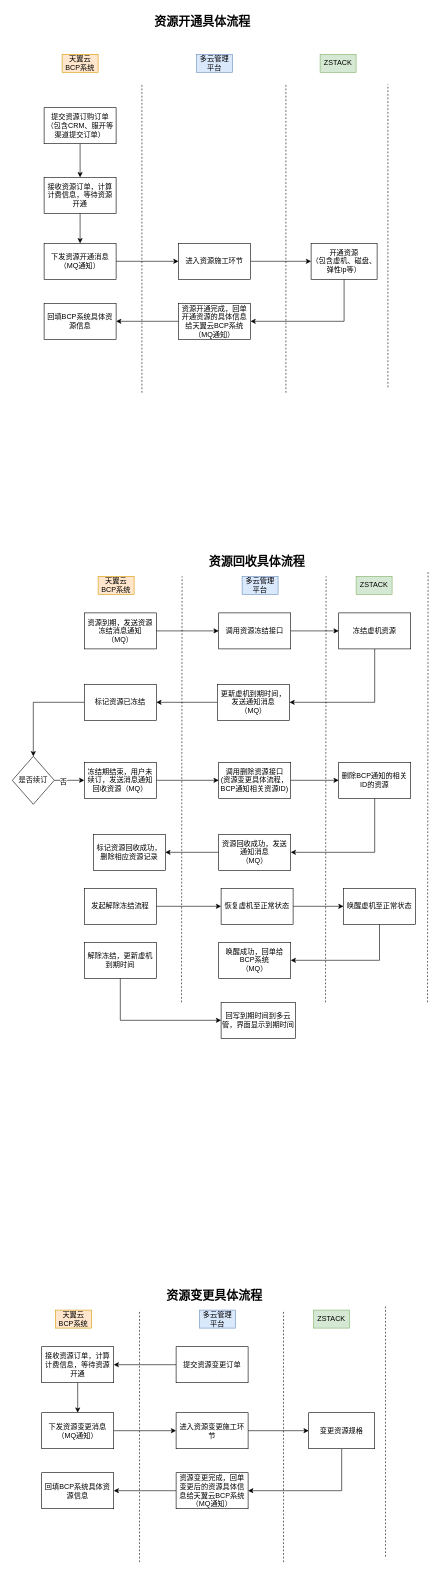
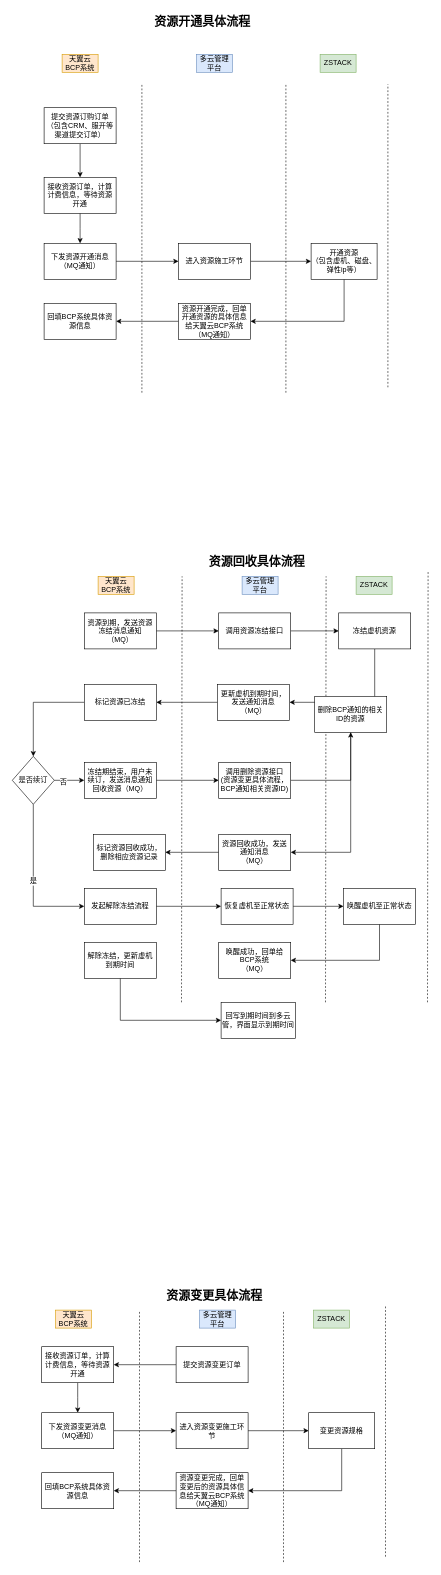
  <mxCell id="0" />
  <mxCell id="1" parent="0" />
  <mxCell id="2" style="edgeStyle=orthogonalEdgeStyle;rounded=0;orthogonalLoop=1;jettySize=auto;html=1;" edge="1" parent="1" source="3"><mxGeometry relative="1" as="geometry"><mxPoint x="133" y="405" as="targetPoint" /></mxGeometry></mxCell>
  <mxCell id="3" value="接收资源订单，计算计费信息，等待资源开通" style="rounded=0;whiteSpace=wrap;html=1;" vertex="1" parent="1"><mxGeometry x="73" y="295" width="120" height="60" as="geometry" /></mxCell>
  <mxCell id="4" style="edgeStyle=orthogonalEdgeStyle;rounded=0;orthogonalLoop=1;jettySize=auto;html=1;entryX=0.5;entryY=0;entryDx=0;entryDy=0;" edge="1" parent="1" source="5" target="3"><mxGeometry relative="1" as="geometry" /></mxCell>
  <mxCell id="5" value="提交资源订购订单&lt;br&gt;（包含CRM、服开等渠道提交订单）" style="rounded=0;whiteSpace=wrap;html=1;" vertex="1" parent="1"><mxGeometry x="73" y="179" width="120" height="60" as="geometry" /></mxCell>
  <mxCell id="6" value="" style="endArrow=none;dashed=1;html=1;rounded=0;" edge="1" parent="1"><mxGeometry width="50" height="50" relative="1" as="geometry"><mxPoint x="236" y="654" as="sourcePoint" /><mxPoint x="236" y="140" as="targetPoint" /></mxGeometry></mxCell>
  <mxCell id="7" value="" style="endArrow=none;dashed=1;html=1;rounded=0;" edge="1" parent="1"><mxGeometry width="50" height="50" relative="1" as="geometry"><mxPoint x="476" y="654" as="sourcePoint" /><mxPoint x="476" y="140" as="targetPoint" /></mxGeometry></mxCell>
  <mxCell id="8" value="" style="endArrow=none;dashed=1;html=1;rounded=0;" edge="1" parent="1"><mxGeometry width="50" height="50" relative="1" as="geometry"><mxPoint x="646" y="645" as="sourcePoint" /><mxPoint x="646" y="140" as="targetPoint" /></mxGeometry></mxCell>
  <mxCell id="9" value="天翼云BCP系统" style="text;html=1;strokeColor=#d79b00;fillColor=#ffe6cc;align=center;verticalAlign=middle;whiteSpace=wrap;rounded=0;" vertex="1" parent="1"><mxGeometry x="103" y="90" width="60" height="30" as="geometry" /></mxCell>
  <mxCell id="10" value="多云管理平台" style="text;html=1;strokeColor=#6c8ebf;fillColor=#dae8fc;align=center;verticalAlign=middle;whiteSpace=wrap;rounded=0;" vertex="1" parent="1"><mxGeometry x="327" y="90" width="60" height="30" as="geometry" /></mxCell>
  <mxCell id="11" value="ZSTACK" style="text;html=1;strokeColor=#82b366;fillColor=#d5e8d4;align=center;verticalAlign=middle;whiteSpace=wrap;rounded=0;" vertex="1" parent="1"><mxGeometry x="533" y="90" width="60" height="30" as="geometry" /></mxCell>
  <mxCell id="12" style="edgeStyle=orthogonalEdgeStyle;rounded=0;orthogonalLoop=1;jettySize=auto;html=1;entryX=0;entryY=0.5;entryDx=0;entryDy=0;" edge="1" parent="1" source="13" target="17"><mxGeometry relative="1" as="geometry"><mxPoint x="553" y="435" as="targetPoint" /></mxGeometry></mxCell>
  <mxCell id="13" value="进入资源施工环节" style="rounded=0;whiteSpace=wrap;html=1;" vertex="1" parent="1"><mxGeometry x="297" y="405" width="120" height="60" as="geometry" /></mxCell>
  <mxCell id="14" style="edgeStyle=orthogonalEdgeStyle;rounded=0;orthogonalLoop=1;jettySize=auto;html=1;entryX=0;entryY=0.5;entryDx=0;entryDy=0;" edge="1" parent="1" source="15" target="13"><mxGeometry relative="1" as="geometry" /></mxCell>
  <mxCell id="15" value="下发资源开通消息（MQ通知）" style="rounded=0;whiteSpace=wrap;html=1;" vertex="1" parent="1"><mxGeometry x="73" y="405" width="120" height="60" as="geometry" /></mxCell>
  <mxCell id="16" style="edgeStyle=orthogonalEdgeStyle;rounded=0;orthogonalLoop=1;jettySize=auto;html=1;exitX=0.5;exitY=1;exitDx=0;exitDy=0;entryX=1;entryY=0.5;entryDx=0;entryDy=0;" edge="1" parent="1" source="17" target="19"><mxGeometry relative="1" as="geometry" /></mxCell>
  <mxCell id="17" value="开通资源&lt;br&gt;（包含虚机、磁盘、弹性ip等）" style="rounded=0;whiteSpace=wrap;html=1;" vertex="1" parent="1"><mxGeometry x="518" y="405" width="110" height="60" as="geometry" /></mxCell>
  <mxCell id="18" value="" style="edgeStyle=orthogonalEdgeStyle;rounded=0;orthogonalLoop=1;jettySize=auto;html=1;" edge="1" parent="1" source="19" target="20"><mxGeometry relative="1" as="geometry" /></mxCell>
  <mxCell id="19" value="资源开通完成，回单开通资源的具体信息&lt;br&gt;给天翼云BCP系统（MQ通知）" style="rounded=0;whiteSpace=wrap;html=1;" vertex="1" parent="1"><mxGeometry x="297" y="505" width="120" height="60" as="geometry" /></mxCell>
  <mxCell id="20" value="回填BCP系统具体资源信息" style="whiteSpace=wrap;html=1;rounded=0;" vertex="1" parent="1"><mxGeometry x="73" y="505" width="120" height="60" as="geometry" /></mxCell>
  <mxCell id="21" value="&lt;b&gt;&lt;font style=&quot;font-size: 20px&quot;&gt;资源开通具体流程&lt;/font&gt;&lt;/b&gt;" style="text;html=1;strokeColor=none;fillColor=none;align=center;verticalAlign=middle;whiteSpace=wrap;rounded=0;" vertex="1" parent="1"><mxGeometry x="242" y="20" width="190" height="30" as="geometry" /></mxCell>
  <mxCell id="22" style="edgeStyle=orthogonalEdgeStyle;rounded=0;orthogonalLoop=1;jettySize=auto;html=1;entryX=0;entryY=0.5;entryDx=0;entryDy=0;fontSize=20;" edge="1" parent="1" source="23" target="25"><mxGeometry relative="1" as="geometry" /></mxCell>
  <mxCell id="23" value="资源到期，发送资源冻结消息通知&lt;br&gt;（MQ）" style="rounded=0;whiteSpace=wrap;html=1;" vertex="1" parent="1"><mxGeometry x="140" y="1021" width="120" height="60" as="geometry" /></mxCell>
  <mxCell id="24" value="" style="edgeStyle=orthogonalEdgeStyle;rounded=0;orthogonalLoop=1;jettySize=auto;html=1;fontSize=20;" edge="1" parent="1" source="25" target="34"><mxGeometry relative="1" as="geometry" /></mxCell>
  <mxCell id="25" value="调用资源冻结接口" style="rounded=0;whiteSpace=wrap;html=1;" vertex="1" parent="1"><mxGeometry x="364" y="1021" width="120" height="60" as="geometry" /></mxCell>
  <mxCell id="26" value="" style="endArrow=none;dashed=1;html=1;rounded=0;" edge="1" parent="1"><mxGeometry width="50" height="50" relative="1" as="geometry"><mxPoint x="302" y="1670" as="sourcePoint" /><mxPoint x="303" y="960" as="targetPoint" /></mxGeometry></mxCell>
  <mxCell id="27" value="" style="endArrow=none;dashed=1;html=1;rounded=0;" edge="1" parent="1"><mxGeometry width="50" height="50" relative="1" as="geometry"><mxPoint x="542" y="1670" as="sourcePoint" /><mxPoint x="543" y="960" as="targetPoint" /></mxGeometry></mxCell>
  <mxCell id="28" value="" style="endArrow=none;dashed=1;html=1;rounded=0;" edge="1" parent="1"><mxGeometry width="50" height="50" relative="1" as="geometry"><mxPoint x="712" y="1670" as="sourcePoint" /><mxPoint x="713" y="951" as="targetPoint" /></mxGeometry></mxCell>
  <mxCell id="29" value="天翼云BCP系统" style="text;html=1;strokeColor=#d79b00;fillColor=#ffe6cc;align=center;verticalAlign=middle;whiteSpace=wrap;rounded=0;" vertex="1" parent="1"><mxGeometry x="163" y="960" width="60" height="30" as="geometry" /></mxCell>
  <mxCell id="30" value="多云管理平台" style="text;html=1;strokeColor=#6c8ebf;fillColor=#dae8fc;align=center;verticalAlign=middle;whiteSpace=wrap;rounded=0;" vertex="1" parent="1"><mxGeometry x="403" y="960" width="60" height="30" as="geometry" /></mxCell>
  <mxCell id="31" value="ZSTACK" style="text;html=1;strokeColor=#82b366;fillColor=#d5e8d4;align=center;verticalAlign=middle;whiteSpace=wrap;rounded=0;" vertex="1" parent="1"><mxGeometry x="593" y="960" width="60" height="30" as="geometry" /></mxCell>
  <mxCell id="32" value="&lt;b&gt;&lt;font style=&quot;font-size: 20px&quot;&gt;资源回收具体流程&lt;/font&gt;&lt;/b&gt;" style="text;html=1;strokeColor=none;fillColor=none;align=center;verticalAlign=middle;whiteSpace=wrap;rounded=0;" vertex="1" parent="1"><mxGeometry x="333" y="920" width="190" height="30" as="geometry" /></mxCell>
  <mxCell id="33" style="edgeStyle=orthogonalEdgeStyle;rounded=0;orthogonalLoop=1;jettySize=auto;html=1;exitX=0.5;exitY=1;exitDx=0;exitDy=0;entryX=1;entryY=0.5;entryDx=0;entryDy=0;fontSize=20;" edge="1" parent="1" source="34" target="36"><mxGeometry relative="1" as="geometry"><mxPoint x="484" y="1170" as="targetPoint" /></mxGeometry></mxCell>
  <mxCell id="34" value="冻结虚机资源" style="whiteSpace=wrap;html=1;rounded=0;" vertex="1" parent="1"><mxGeometry x="564" y="1021" width="120" height="60" as="geometry" /></mxCell>
  <mxCell id="35" value="" style="edgeStyle=orthogonalEdgeStyle;rounded=0;orthogonalLoop=1;jettySize=auto;html=1;fontSize=12;" edge="1" parent="1" source="36" target="38"><mxGeometry relative="1" as="geometry" /></mxCell>
  <mxCell id="36" value="更新虚机到期时间，发送通知消息&lt;br&gt;（MQ）" style="rounded=0;whiteSpace=wrap;html=1;fontSize=12;" vertex="1" parent="1"><mxGeometry x="362" y="1140" width="120" height="60" as="geometry" /></mxCell>
  <mxCell id="37" style="edgeStyle=orthogonalEdgeStyle;rounded=0;orthogonalLoop=1;jettySize=auto;html=1;entryX=0.5;entryY=0;entryDx=0;entryDy=0;fontSize=12;" edge="1" parent="1" source="38" target="51"><mxGeometry relative="1" as="geometry" /></mxCell>
  <mxCell id="38" value="标记资源已冻结" style="whiteSpace=wrap;html=1;rounded=0;" vertex="1" parent="1"><mxGeometry x="140" y="1140" width="120" height="60" as="geometry" /></mxCell>
  <mxCell id="39" value="" style="edgeStyle=orthogonalEdgeStyle;rounded=0;orthogonalLoop=1;jettySize=auto;html=1;fontSize=12;" edge="1" parent="1" source="40" target="42"><mxGeometry relative="1" as="geometry" /></mxCell>
  <mxCell id="40" value="冻结期结束，用户未续订，发送消息通知回收资源（MQ）" style="rounded=0;whiteSpace=wrap;html=1;fontSize=12;" vertex="1" parent="1"><mxGeometry x="140" y="1270" width="120" height="60" as="geometry" /></mxCell>
  <mxCell id="41" value="" style="edgeStyle=orthogonalEdgeStyle;rounded=0;orthogonalLoop=1;jettySize=auto;html=1;fontSize=12;" edge="1" parent="1" source="42" target="44"><mxGeometry relative="1" as="geometry" /></mxCell>
  <mxCell id="42" value="调用删除资源接口&lt;br&gt;(资源变更具体流程，BCP通知相关资源ID)" style="whiteSpace=wrap;html=1;rounded=0;" vertex="1" parent="1"><mxGeometry x="364" y="1270" width="120" height="60" as="geometry" /></mxCell>
  <mxCell id="43" style="edgeStyle=orthogonalEdgeStyle;rounded=0;orthogonalLoop=1;jettySize=auto;html=1;exitX=0.5;exitY=1;exitDx=0;exitDy=0;entryX=1;entryY=0.5;entryDx=0;entryDy=0;fontSize=12;" edge="1" parent="1" source="44" target="46"><mxGeometry relative="1" as="geometry" /></mxCell>
- <mxCell id="44" value="删除BCP通知的相关ID的资源" style="whiteSpace=wrap;html=1;rounded=0;" vertex="1" parent="1"><mxGeometry x="564" y="1270" width="120" height="60" as="geometry" /></mxCell>
+ <mxCell id="44" value="删除BCP通知的相关ID的资源" style="whiteSpace=wrap;html=1;rounded=0;" vertex="1" parent="1"><mxGeometry x="524" y="1160" width="120" height="60" as="geometry" /></mxCell>
  <mxCell id="45" value="" style="edgeStyle=orthogonalEdgeStyle;rounded=0;orthogonalLoop=1;jettySize=auto;html=1;fontSize=12;" edge="1" parent="1" source="46" target="47"><mxGeometry relative="1" as="geometry" /></mxCell>
  <mxCell id="46" value="资源回收成功，发送通知消息&lt;br&gt;（MQ）" style="whiteSpace=wrap;html=1;rounded=0;" vertex="1" parent="1"><mxGeometry x="364" y="1390" width="120" height="60" as="geometry" /></mxCell>
  <mxCell id="47" value="标记资源回收成功，删除相应资源记录" style="whiteSpace=wrap;html=1;rounded=0;" vertex="1" parent="1"><mxGeometry x="155" y="1390" width="120" height="60" as="geometry" /></mxCell>
  <mxCell id="48" style="edgeStyle=orthogonalEdgeStyle;rounded=0;orthogonalLoop=1;jettySize=auto;html=1;entryX=0;entryY=0.5;entryDx=0;entryDy=0;fontSize=12;" edge="1" parent="1" source="51" target="40"><mxGeometry relative="1" as="geometry" /></mxCell>
  <mxCell id="49" value="否" style="edgeLabel;html=1;align=center;verticalAlign=middle;resizable=0;points=[];fontSize=12;" vertex="1" connectable="0" parent="48"><mxGeometry x="-0.429" y="-1" relative="1" as="geometry"><mxPoint as="offset" /></mxGeometry></mxCell>
+ <mxCell id="50" value="是" style="edgeStyle=orthogonalEdgeStyle;rounded=0;orthogonalLoop=1;jettySize=auto;html=1;fontSize=12;entryX=0;entryY=0.5;entryDx=0;entryDy=0;exitX=0.5;exitY=1;exitDx=0;exitDy=0;" edge="1" parent="1" source="51" target="53"><mxGeometry relative="1" as="geometry"><mxPoint x="42" y="1450" as="targetPoint" /><Array as="points"><mxPoint x="55" y="1510" /></Array></mxGeometry></mxCell>
  <mxCell id="51" value="是否续订" style="rhombus;whiteSpace=wrap;html=1;fontSize=12;" vertex="1" parent="1"><mxGeometry x="20" y="1260" width="70" height="80" as="geometry" /></mxCell>
  <mxCell id="52" style="edgeStyle=orthogonalEdgeStyle;rounded=0;orthogonalLoop=1;jettySize=auto;html=1;entryX=0;entryY=0.5;entryDx=0;entryDy=0;fontSize=12;" edge="1" parent="1" source="53" target="55"><mxGeometry relative="1" as="geometry" /></mxCell>
  <mxCell id="53" value="发起解除冻结流程" style="rounded=0;whiteSpace=wrap;html=1;fontSize=12;" vertex="1" parent="1"><mxGeometry x="140" y="1480" width="120" height="60" as="geometry" /></mxCell>
  <mxCell id="54" style="edgeStyle=orthogonalEdgeStyle;rounded=0;orthogonalLoop=1;jettySize=auto;html=1;fontSize=12;entryX=0;entryY=0.5;entryDx=0;entryDy=0;" edge="1" parent="1" source="55" target="57"><mxGeometry relative="1" as="geometry"><mxPoint x="352" y="1510" as="targetPoint" /></mxGeometry></mxCell>
  <mxCell id="55" value="恢复虚机至正常状态" style="rounded=0;whiteSpace=wrap;html=1;fontSize=12;" vertex="1" parent="1"><mxGeometry x="368" y="1480" width="120" height="60" as="geometry" /></mxCell>
  <mxCell id="56" style="edgeStyle=orthogonalEdgeStyle;rounded=0;orthogonalLoop=1;jettySize=auto;html=1;exitX=0.5;exitY=1;exitDx=0;exitDy=0;entryX=1;entryY=0.5;entryDx=0;entryDy=0;fontSize=12;" edge="1" parent="1" source="57" target="58"><mxGeometry relative="1" as="geometry" /></mxCell>
  <mxCell id="57" value="唤醒虚机至正常状态" style="rounded=0;whiteSpace=wrap;html=1;fontSize=12;" vertex="1" parent="1"><mxGeometry x="572" y="1480" width="120" height="60" as="geometry" /></mxCell>
  <mxCell id="58" value="唤醒成功，回单给BCP系统&lt;br&gt;（MQ）" style="rounded=0;whiteSpace=wrap;html=1;fontSize=12;" vertex="1" parent="1"><mxGeometry x="364" y="1570" width="120" height="60" as="geometry" /></mxCell>
  <mxCell id="59" style="edgeStyle=orthogonalEdgeStyle;rounded=0;orthogonalLoop=1;jettySize=auto;html=1;exitX=0.5;exitY=1;exitDx=0;exitDy=0;entryX=0;entryY=0.5;entryDx=0;entryDy=0;fontSize=12;fillColor=#33001A;" edge="1" parent="1" source="60" target="81"><mxGeometry relative="1" as="geometry" /></mxCell>
  <mxCell id="60" value="解除冻结，更新虚机到期时间" style="whiteSpace=wrap;html=1;rounded=0;" vertex="1" parent="1"><mxGeometry x="140" y="1570" width="120" height="60" as="geometry" /></mxCell>
  <mxCell id="61" style="edgeStyle=orthogonalEdgeStyle;rounded=0;orthogonalLoop=1;jettySize=auto;html=1;" edge="1" parent="1" source="62"><mxGeometry relative="1" as="geometry"><mxPoint x="129" y="2354" as="targetPoint" /></mxGeometry></mxCell>
  <mxCell id="62" value="接收资源订单，计算计费信息，等待资源开通" style="rounded=0;whiteSpace=wrap;html=1;" vertex="1" parent="1"><mxGeometry x="69" y="2244" width="120" height="60" as="geometry" /></mxCell>
  <mxCell id="63" style="edgeStyle=orthogonalEdgeStyle;rounded=0;orthogonalLoop=1;jettySize=auto;html=1;entryX=1;entryY=0.5;entryDx=0;entryDy=0;" edge="1" parent="1" source="64" target="62"><mxGeometry relative="1" as="geometry" /></mxCell>
  <mxCell id="64" value="提交资源变更订单" style="rounded=0;whiteSpace=wrap;html=1;" vertex="1" parent="1"><mxGeometry x="293" y="2244" width="120" height="60" as="geometry" /></mxCell>
  <mxCell id="65" value="" style="endArrow=none;dashed=1;html=1;rounded=0;" edge="1" parent="1"><mxGeometry width="50" height="50" relative="1" as="geometry"><mxPoint x="232" y="2603" as="sourcePoint" /><mxPoint x="232" y="2183" as="targetPoint" /></mxGeometry></mxCell>
  <mxCell id="66" value="" style="endArrow=none;dashed=1;html=1;rounded=0;" edge="1" parent="1"><mxGeometry width="50" height="50" relative="1" as="geometry"><mxPoint x="472" y="2603" as="sourcePoint" /><mxPoint x="472" y="2183" as="targetPoint" /></mxGeometry></mxCell>
  <mxCell id="67" value="" style="endArrow=none;dashed=1;html=1;rounded=0;" edge="1" parent="1"><mxGeometry width="50" height="50" relative="1" as="geometry"><mxPoint x="642" y="2594" as="sourcePoint" /><mxPoint x="642" y="2174" as="targetPoint" /></mxGeometry></mxCell>
  <mxCell id="68" value="天翼云BCP系统" style="text;html=1;strokeColor=#d79b00;fillColor=#ffe6cc;align=center;verticalAlign=middle;whiteSpace=wrap;rounded=0;" vertex="1" parent="1"><mxGeometry x="92" y="2183" width="60" height="30" as="geometry" /></mxCell>
  <mxCell id="69" value="多云管理平台" style="text;html=1;strokeColor=#6c8ebf;fillColor=#dae8fc;align=center;verticalAlign=middle;whiteSpace=wrap;rounded=0;" vertex="1" parent="1"><mxGeometry x="332" y="2183" width="60" height="30" as="geometry" /></mxCell>
  <mxCell id="70" value="ZSTACK" style="text;html=1;strokeColor=#82b366;fillColor=#d5e8d4;align=center;verticalAlign=middle;whiteSpace=wrap;rounded=0;" vertex="1" parent="1"><mxGeometry x="522" y="2183" width="60" height="30" as="geometry" /></mxCell>
  <mxCell id="71" style="edgeStyle=orthogonalEdgeStyle;rounded=0;orthogonalLoop=1;jettySize=auto;html=1;entryX=0;entryY=0.5;entryDx=0;entryDy=0;" edge="1" parent="1" source="72" target="76"><mxGeometry relative="1" as="geometry"><mxPoint x="549" y="2384" as="targetPoint" /></mxGeometry></mxCell>
  <mxCell id="72" value="进入资源变更施工环节" style="rounded=0;whiteSpace=wrap;html=1;" vertex="1" parent="1"><mxGeometry x="293" y="2354" width="120" height="60" as="geometry" /></mxCell>
  <mxCell id="73" style="edgeStyle=orthogonalEdgeStyle;rounded=0;orthogonalLoop=1;jettySize=auto;html=1;entryX=0;entryY=0.5;entryDx=0;entryDy=0;" edge="1" parent="1" source="74" target="72"><mxGeometry relative="1" as="geometry" /></mxCell>
  <mxCell id="74" value="下发资源变更消息（MQ通知）" style="rounded=0;whiteSpace=wrap;html=1;" vertex="1" parent="1"><mxGeometry x="69" y="2354" width="120" height="60" as="geometry" /></mxCell>
  <mxCell id="75" style="edgeStyle=orthogonalEdgeStyle;rounded=0;orthogonalLoop=1;jettySize=auto;html=1;exitX=0.5;exitY=1;exitDx=0;exitDy=0;entryX=1;entryY=0.5;entryDx=0;entryDy=0;" edge="1" parent="1" source="76" target="78"><mxGeometry relative="1" as="geometry" /></mxCell>
  <mxCell id="76" value="变更资源规格" style="rounded=0;whiteSpace=wrap;html=1;" vertex="1" parent="1"><mxGeometry x="514" y="2354" width="110" height="60" as="geometry" /></mxCell>
  <mxCell id="77" value="" style="edgeStyle=orthogonalEdgeStyle;rounded=0;orthogonalLoop=1;jettySize=auto;html=1;" edge="1" parent="1" source="78" target="79"><mxGeometry relative="1" as="geometry" /></mxCell>
  <mxCell id="78" value="资源变更完成，回单变更后的资源具体信息给天翼云BCP系统（MQ通知）" style="rounded=0;whiteSpace=wrap;html=1;" vertex="1" parent="1"><mxGeometry x="293" y="2454" width="120" height="60" as="geometry" /></mxCell>
  <mxCell id="79" value="回填BCP系统具体资源信息" style="whiteSpace=wrap;html=1;rounded=0;" vertex="1" parent="1"><mxGeometry x="69" y="2454" width="120" height="60" as="geometry" /></mxCell>
  <mxCell id="80" value="&lt;b&gt;&lt;font style=&quot;font-size: 20px&quot;&gt;资源变更具体流程&lt;/font&gt;&lt;/b&gt;" style="text;html=1;strokeColor=none;fillColor=none;align=center;verticalAlign=middle;whiteSpace=wrap;rounded=0;" vertex="1" parent="1"><mxGeometry x="262" y="2143" width="190" height="30" as="geometry" /></mxCell>
  <mxCell id="81" value="回写到期时间到多云管，界面显示到期时间" style="whiteSpace=wrap;html=1;rounded=0;" vertex="1" parent="1"><mxGeometry x="368" y="1670" width="124" height="60" as="geometry" /></mxCell>
